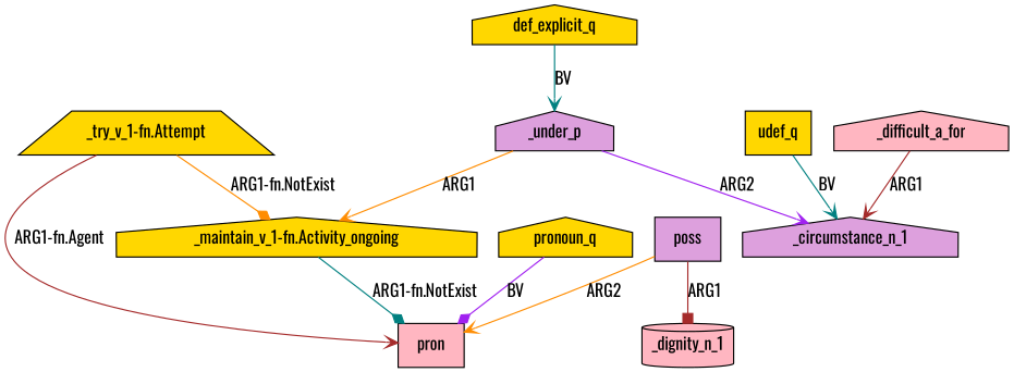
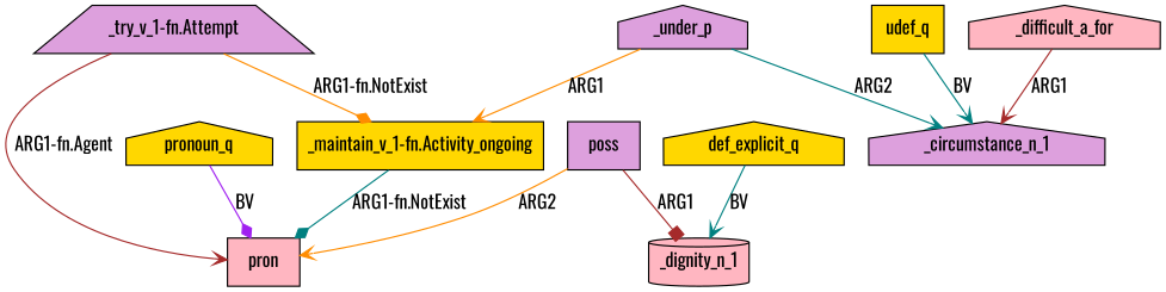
  digraph {
    fontname=Oswald
    node [fillcolor=plum fontname=Oswald shape=house style=filled]
    edge [arrowhead=vee color=darkorange fontname=Oswald]
-   "_try_v_1-fn.Attempt" [fillcolor=gold shape=trapezium]
-   "_maintain_v_1-fn.Activity_ongoing" [fillcolor=gold]
+   "_try_v_1-fn.Attempt" [shape=trapezium]
+   "_maintain_v_1-fn.Activity_ongoing" [fillcolor=gold shape=box]
    pron [fillcolor=lightpink shape=box]
    _dignity_n_1 [fillcolor=lightpink shape=cylinder]
    _under_p
    _circumstance_n_1
    udef_q [fillcolor=gold shape=box]
    poss [shape=box]
    def_explicit_q [fillcolor=gold]
    _difficult_a_for [fillcolor=lightpink]
    pronoun_q [fillcolor=gold]
    "_try_v_1-fn.Attempt" -> "_maintain_v_1-fn.Activity_ongoing" [arrowhead=diamond label="ARG1-fn.NotExist"]
    "_try_v_1-fn.Attempt" -> pron [color=brown label="ARG1-fn.Agent"]
    "_maintain_v_1-fn.Activity_ongoing" -> pron [arrowhead=diamond color=teal label="ARG1-fn.NotExist"]
    _under_p -> "_maintain_v_1-fn.Activity_ongoing" [label=ARG1]
-   _under_p -> _circumstance_n_1 [color=purple label=ARG2]
+   _under_p -> _circumstance_n_1 [color=teal label=ARG2]
    udef_q -> _circumstance_n_1 [color=teal label=BV]
    poss -> pron [label=ARG2]
    poss -> _dignity_n_1 [arrowhead=box color=brown label=ARG1]
-   def_explicit_q -> _under_p [color=teal label=BV]
+   def_explicit_q -> _dignity_n_1 [color=teal label=BV]
    _difficult_a_for -> _circumstance_n_1 [color=brown label=ARG1]
    pronoun_q -> pron [arrowhead=diamond color=purple label=BV]
  }
